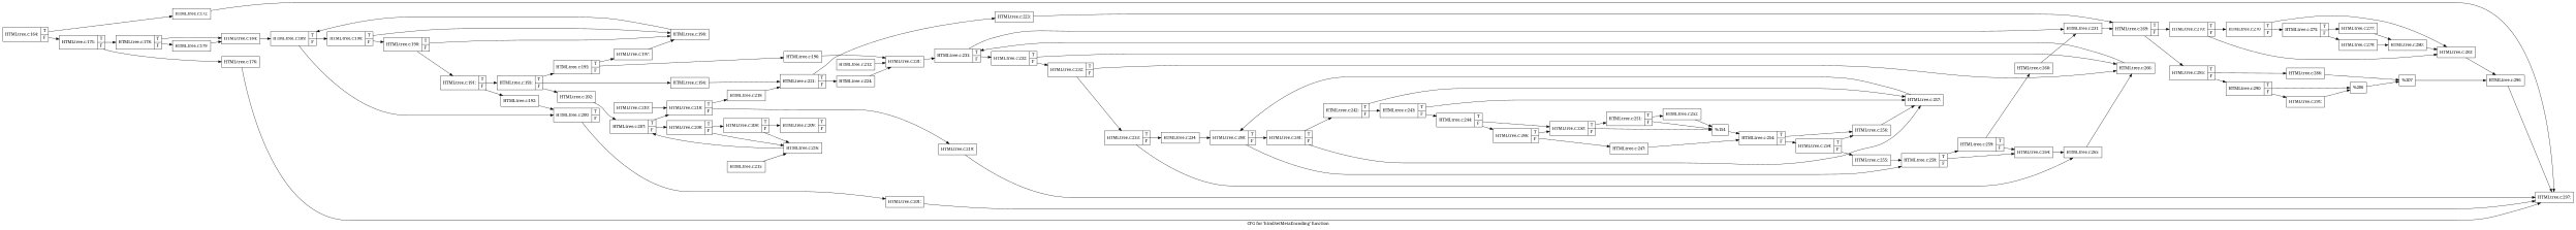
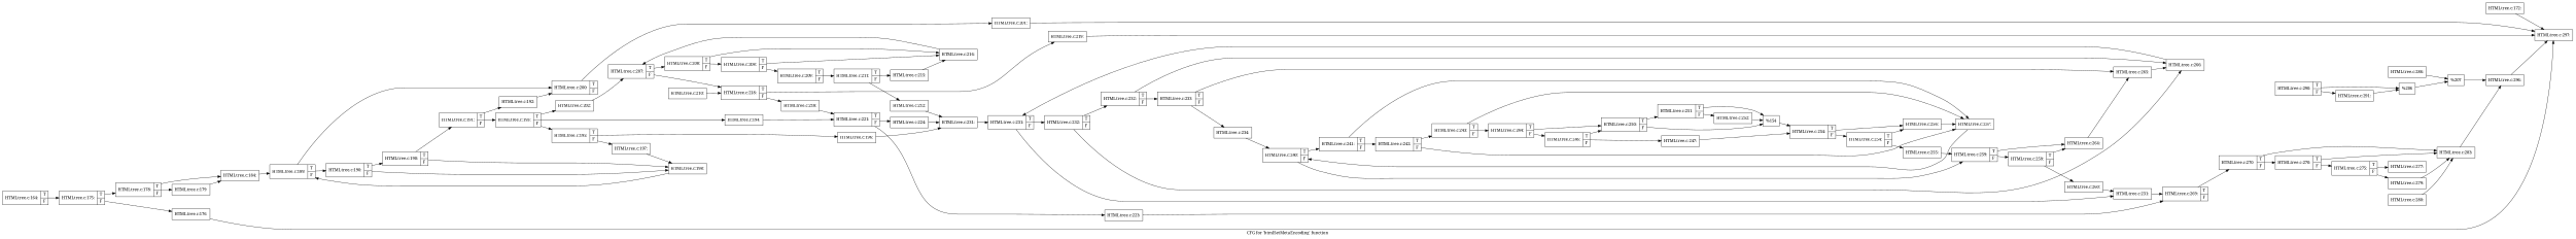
  digraph {
    fontname="Noto Serif"
    label="CFG for 'htmlSetMetaEncoding' function"
    rankdir=LR
    node [fontname="Noto Serif" shape=record]
    edge [fontname="Noto Serif"]
    n1 [label="{HTMLtree.c:164:|{<s0>T|<s1>F}}"]
    n2 [label="{HTMLtree.c:172:}"]
    n3 [label="{HTMLtree.c:175:|{<s0>T|<s1>F}}"]
    n4 [label="{HTMLtree.c:297:}"]
    n5 [label="{HTMLtree.c:178:|{<s0>T|<s1>F}}"]
    n6 [label="{HTMLtree.c:176:}"]
    n7 [label="{HTMLtree.c:179:}"]
    n8 [label="{HTMLtree.c:184:}"]
    n9 [label="{HTMLtree.c:189:|{<s0>T|<s1>F}}"]
    n10 [label="{HTMLtree.c:190:|{<s0>T|<s1>F}}"]
    n11 [label="{HTMLtree.c:200:|{<s0>T|<s1>F}}"]
    n12 [label="{HTMLtree.c:190:|{<s0>T|<s1>F}}"]
    n13 [label="{HTMLtree.c:198:}"]
    n14 [label="{HTMLtree.c:201:}"]
    n15 [label="{HTMLtree.c:191:|{<s0>T|<s1>F}}"]
    n16 [label="{HTMLtree.c:202:}"]
    n17 [label="{HTMLtree.c:207:|{<s0>T|<s1>F}}"]
    n18 [label="{HTMLtree.c:192:}"]
    n19 [label="{HTMLtree.c:193:|{<s0>T|<s1>F}}"]
    n20 [label="{HTMLtree.c:194:}"]
    n21 [label="{HTMLtree.c:195:|{<s0>T|<s1>F}}"]
    n22 [label="{HTMLtree.c:221:|{<s0>T|<s1>F}}"]
    n23 [label="{HTMLtree.c:196:}"]
    n24 [label="{HTMLtree.c:197:}"]
    n25 [label="{HTMLtree.c:223:}"]
    n26 [label="{HTMLtree.c:224:}"]
    n27 [label="{HTMLtree.c:231:}"]
    n28 [label="{HTMLtree.c:269:|{<s0>T|<s1>F}}"]
    n29 [label="{HTMLtree.c:231:|{<s0>T|<s1>F}}"]
    n30 [label="{HTMLtree.c:232:|{<s0>T|<s1>F}}"]
    n31 [label="{HTMLtree.c:231:}"]
    n32 [label="{HTMLtree.c:208:|{<s0>T|<s1>F}}"]
    n33 [label="{HTMLtree.c:218:|{<s0>T|<s1>F}}"]
    n34 [label="{HTMLtree.c:208:|{<s0>T|<s1>F}}"]
    n35 [label="{HTMLtree.c:216:}"]
    n36 [label="{HTMLtree.c:219:}"]
    n37 [label="{HTMLtree.c:218:}"]
    n38 [label="{HTMLtree.c:209:|{<s0>T|<s1>F}}"]
+   n39 [label="{HTMLtree.c:211:|{<s0>T|<s1>F}}"]
    n40 [label="{HTMLtree.c:210:}"]
    n41 [label="{HTMLtree.c:212:}"]
    n42 [label="{HTMLtree.c:215:}"]
    n43 [label="{HTMLtree.c:270:|{<s0>T|<s1>F}}"]
-   n44 [label="{HTMLtree.c:285:|{<s0>T|<s1>F}}"]
    n45 [label="{HTMLtree.c:270:|{<s0>T|<s1>F}}"]
    n46 [label="{HTMLtree.c:283:}"]
    n47 [label="{HTMLtree.c:286:}"]
    n48 [label="{HTMLtree.c:290:|{<s0>T|<s1>F}}"]
    n49 [label="{HTMLtree.c:232:|{<s0>T|<s1>F}}"]
    n50 [label="{HTMLtree.c:266:}"]
    n51 [label="{HTMLtree.c:233:|{<s0>T|<s1>F}}"]
    n52 [label="{HTMLtree.c:234:}"]
    n53 [label="{HTMLtree.c:265:}"]
    n54 [label="{HTMLtree.c:240:|{<s0>T|<s1>F}}"]
    n55 [label="{HTMLtree.c:241:|{<s0>T|<s1>F}}"]
    n56 [label="{HTMLtree.c:259:|{<s0>T|<s1>F}}"]
    n57 [label="{HTMLtree.c:242:|{<s0>T|<s1>F}}"]
    n58 [label="{HTMLtree.c:257:}"]
    n59 [label="{HTMLtree.c:259:|{<s0>T|<s1>F}}"]
    n60 [label="{HTMLtree.c:264:}"]
    n61 [label="{HTMLtree.c:243:|{<s0>T|<s1>F}}"]
    n62 [label="{HTMLtree.c:260:}"]
    n63 [label="{HTMLtree.c:244:|{<s0>T|<s1>F}}"]
    n64 [label="{HTMLtree.c:250:|{<s0>T|<s1>F}}"]
    n65 [label="{HTMLtree.c:246:|{<s0>T|<s1>F}}"]
    n66 [label="{HTMLtree.c:251:|{<s0>T|<s1>F}}"]
    n67 [label="{%154}"]
    n68 [label="{HTMLtree.c:247:}"]
    n69 [label="{HTMLtree.c:252:}"]
    n70 [label="{HTMLtree.c:254:|{<s0>T|<s1>F}}"]
    n71 [label="{HTMLtree.c:254:|{<s0>T|<s1>F}}"]
    n72 [label="{HTMLtree.c:256:}"]
    n73 [label="{HTMLtree.c:255:}"]
    n74 [label="{HTMLtree.c:275:|{<s0>T|<s1>F}}"]
    n75 [label="{HTMLtree.c:296:}"]
    n76 [label="{%207}"]
    n77 [label="{HTMLtree.c:291:}"]
    n78 [label="{%206}"]
    n79 [label="{HTMLtree.c:277:}"]
    n80 [label="{HTMLtree.c:279:}"]
    n81 [label="{HTMLtree.c:280:}"]
-   n1 -> n2
    n1 -> n3
    n2 -> n4
    n3 -> n5
    n3 -> n6
    n5 -> n7
    n5 -> n8
    n6 -> n4
    n7 -> n8
    n8 -> n9
    n9 -> n10
    n9 -> n11
    n10 -> n12
    n10 -> n13
    n11 -> n14
    n12 -> n13
    n12 -> n15
    n13 -> n9
    n14 -> n4
    n15 -> n18
    n15 -> n19
    n16 -> n17
    n17 -> n32
    n17 -> n33
    n18 -> n11
    n19 -> n16
    n19 -> n20
    n19 -> n21
    n20 -> n22
    n21 -> n23
    n21 -> n24
    n22 -> n25
    n22 -> n26
    n23 -> n27
    n24 -> n13
    n25 -> n28
    n26 -> n27
    n27 -> n29
    n28 -> n43
-   n28 -> n44
    n29 -> n30
    n29 -> n31
    n30 -> n49
    n30 -> n50
    n31 -> n28
    n32 -> n34
    n32 -> n35
    n33 -> n36
    n33 -> n37
    n34 -> n35
    n34 -> n38
    n35 -> n17
    n36 -> n4
    n37 -> n22
+   n38 -> n39
+   n39 -> n41
+   n39 -> n42
    n40 -> n33
    n41 -> n27
    n42 -> n35
    n43 -> n45
    n43 -> n46
-   n44 -> n47
-   n44 -> n48
    n45 -> n46
    n45 -> n74
    n46 -> n75
    n47 -> n76
    n48 -> n77
    n48 -> n78
    n49 -> n50
    n49 -> n51
    n50 -> n29
    n51 -> n52
    n51 -> n53
    n52 -> n54
    n53 -> n50
    n54 -> n55
    n54 -> n56
    n55 -> n57
    n55 -> n58
    n56 -> n59
    n56 -> n60
    n57 -> n58
    n57 -> n61
    n58 -> n54
    n59 -> n60
    n59 -> n62
    n60 -> n53
    n61 -> n58
    n61 -> n63
    n62 -> n31
    n63 -> n64
    n63 -> n65
    n64 -> n66
    n64 -> n67
    n65 -> n64
    n65 -> n68
    n66 -> n67
    n66 -> n69
    n67 -> n70
    n68 -> n70
    n69 -> n67
    n70 -> n71
    n70 -> n72
    n71 -> n72
    n71 -> n73
    n72 -> n58
    n73 -> n56
    n74 -> n79
    n74 -> n80
    n75 -> n4
    n76 -> n75
    n77 -> n78
    n78 -> n76
-   n79 -> n81
-   n80 -> n81
+   n80 -> n46
    n81 -> n46
  }
